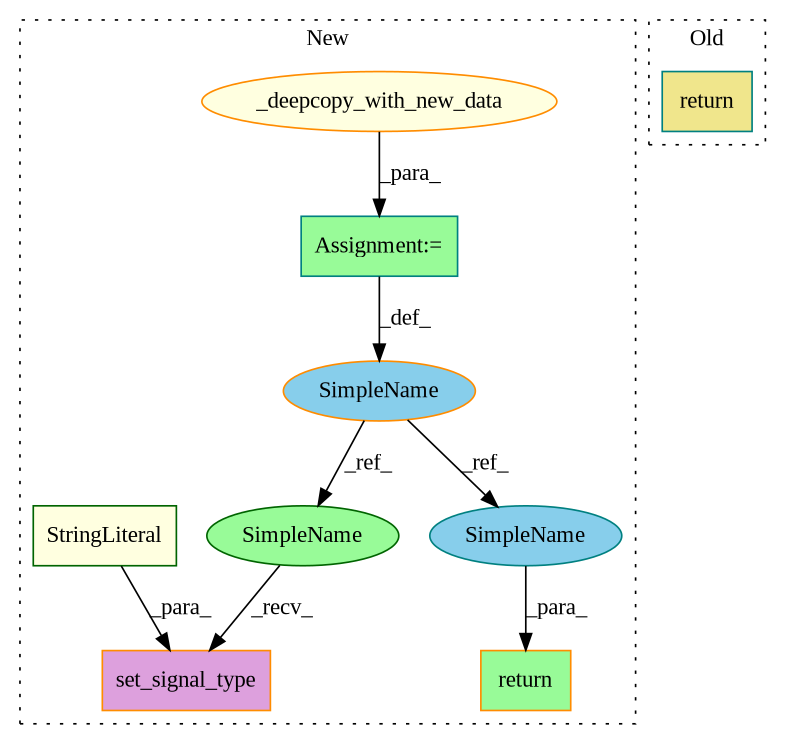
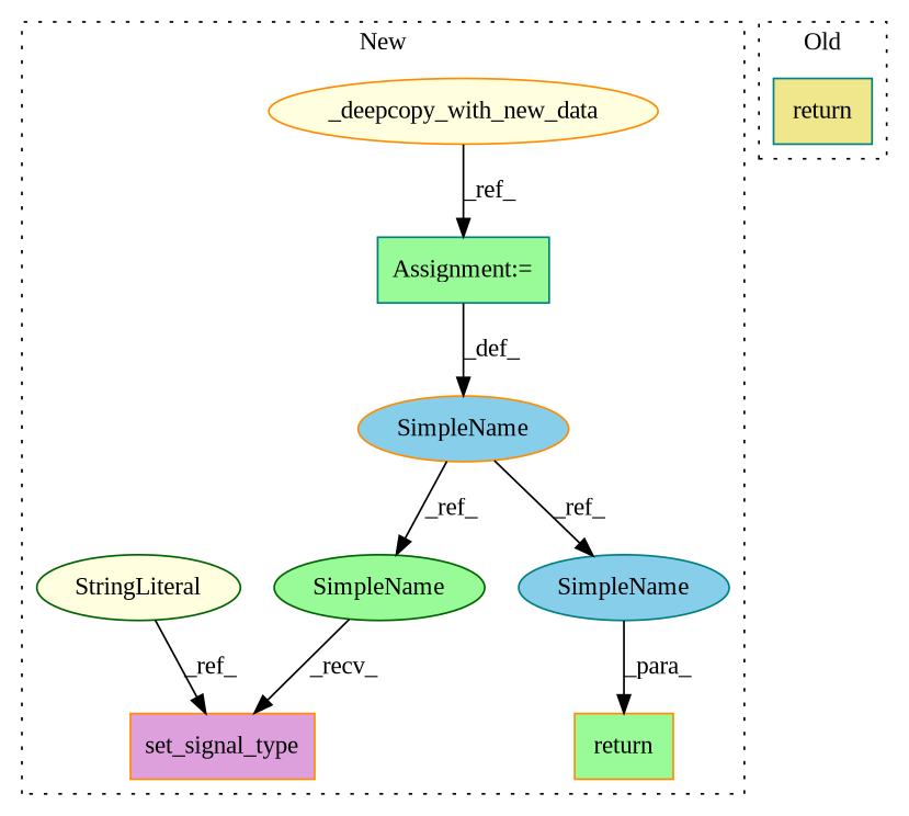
  digraph {
    fontname="Liberation Serif"
    node [a=42 color=darkorange fillcolor=palegreen fontname="Liberation Serif" l=4 shape=ellipse style=filled]
    edge [fontname="Liberation Serif"]
    n1 [a=32 fillcolor=lightyellow l="24,1" label=_deepcopy_with_new_data s="1354,1399"]
    n2 [a=7 color=teal l=1 label="Assignment:=" s=1348 shape=box]
    n3 [a=41 l=7 label=return s=1436 shape=box]
    n4 [fillcolor=skyblue label=SimpleName s=1344]
    n5 [a=32 fillcolor=plum l="16,1" label=set_signal_type s="1411,1429" shape=box]
-   n6 [a=45 color=darkgreen fillcolor=lightyellow l=2 label=StringLiteral s=1427 shape=box]
+   n6 [a=45 color=darkgreen fillcolor=lightyellow l=2 label=StringLiteral s=1427]
    n7 [color=teal fillcolor=skyblue label=SimpleName s=1443]
    n8 [color=darkgreen label=SimpleName s=1406]
    n9 [a=41 color=teal fillcolor=khaki l=7 label=return s=844 shape=box]
    subgraph cluster_1 {
      label=New
      style=dotted
      n1
      n2
      n3
      n4
      n5
      n6
      n7
      n8
    }
    subgraph cluster_2 {
      label=Old
      style=dotted
      n9
    }
-   n1 -> n2 [label=_para_]
+   n1 -> n2 [label=_ref_]
    n2 -> n4 [label=_def_]
    n4 -> n7 [label=_ref_]
    n4 -> n8 [label=_ref_]
-   n6 -> n5 [label=_para_]
+   n6 -> n5 [label=_ref_]
    n7 -> n3 [label=_para_]
    n8 -> n5 [label=_recv_]
  }
